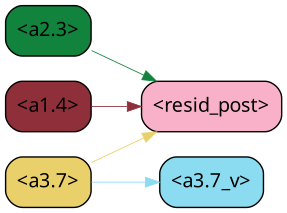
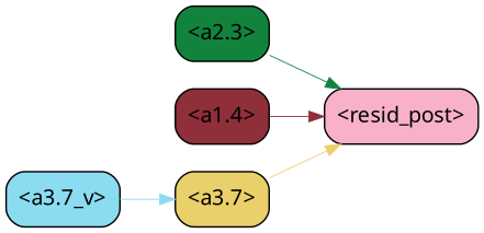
  strict digraph {
    fontname="Noto Sans"
    rankdir=LR
    splines=true
    node [color=black fontname="Noto Sans" shape=box style="filled, rounded"]
    edge [fontname="Noto Sans" penwidth=0.6]
    "<a3.7>" [fillcolor="#e9d06b"]
    "<resid_post>" [fillcolor="#f8b1c9"]
    "<a2.3>" [fillcolor="#11833d"]
    "<a1.4>" [fillcolor="#8e2f3a"]
    "<a3.7_v>" [fillcolor="#8bdcf0"]
    "<a3.7>" -> "<resid_post>" [color="#e9d06b"]
    "<a2.3>" -> "<resid_post>" [color="#11833d"]
    "<a1.4>" -> "<resid_post>" [color="#8e2f3a"]
-   "<a3.7>" -> "<a3.7_v>" [color="#8bdcf0"]
+   "<a3.7_v>" -> "<a3.7>" [color="#8bdcf0"]
  }
